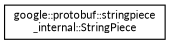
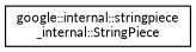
  digraph {
    rankdir=LR
    fontname=Lato
-   n1 [color=black fillcolor=white fontname=Lato fontsize=10 height=0.2 label="google::protobuf::stringpiece\l_internal::StringPiece" shape=record style=filled width=0.4]
+   n1 [color=black fillcolor=white fontname=Lato fontsize=10 height=0.2 label="google::internal::stringpiece\l_internal::StringPiece" shape=record style=filled width=0.4]
  }
